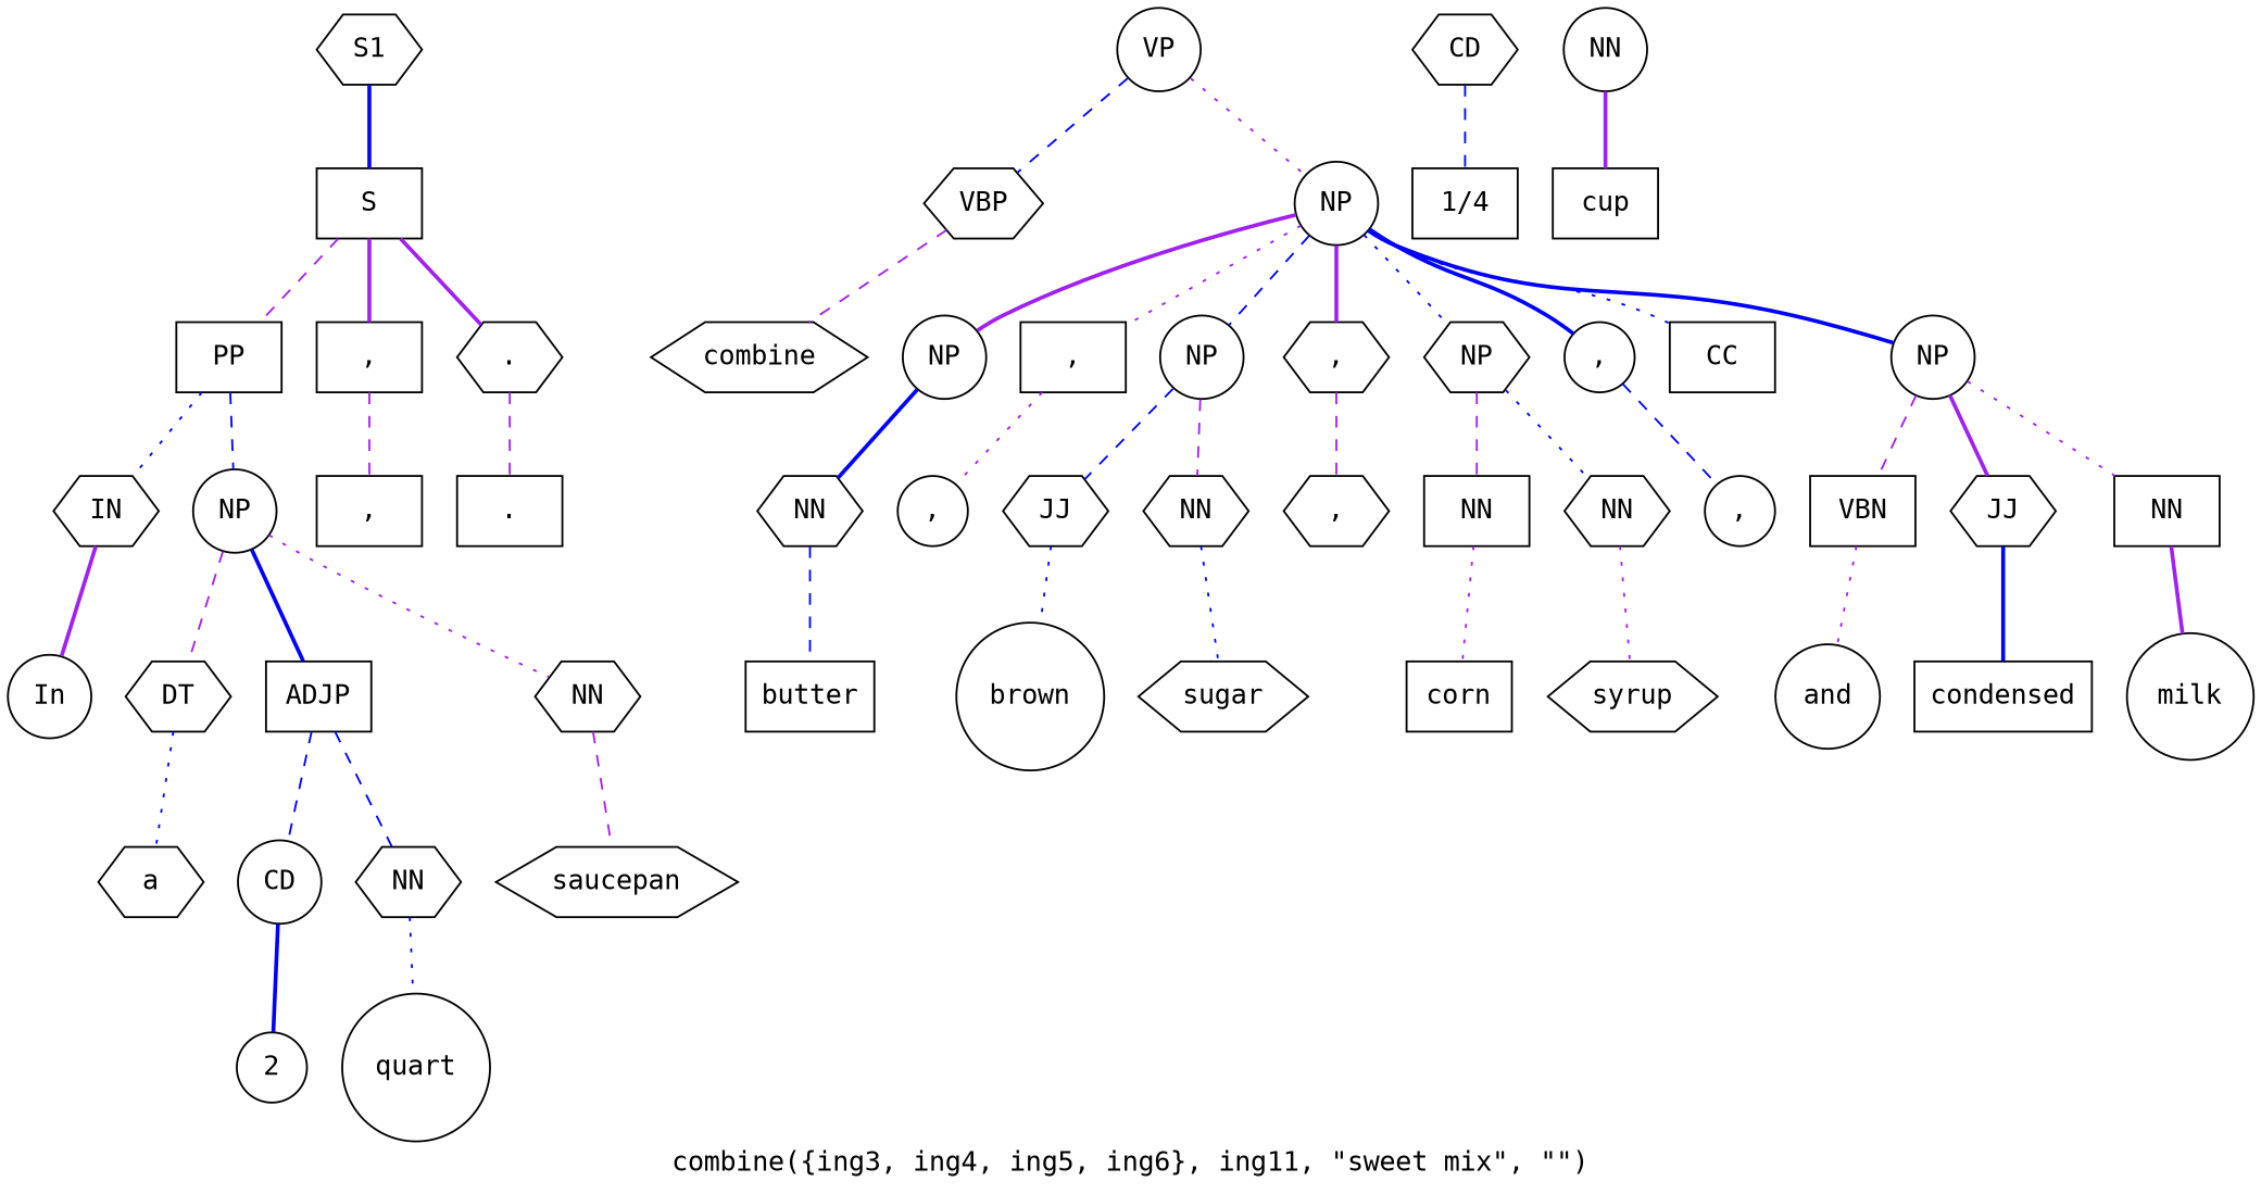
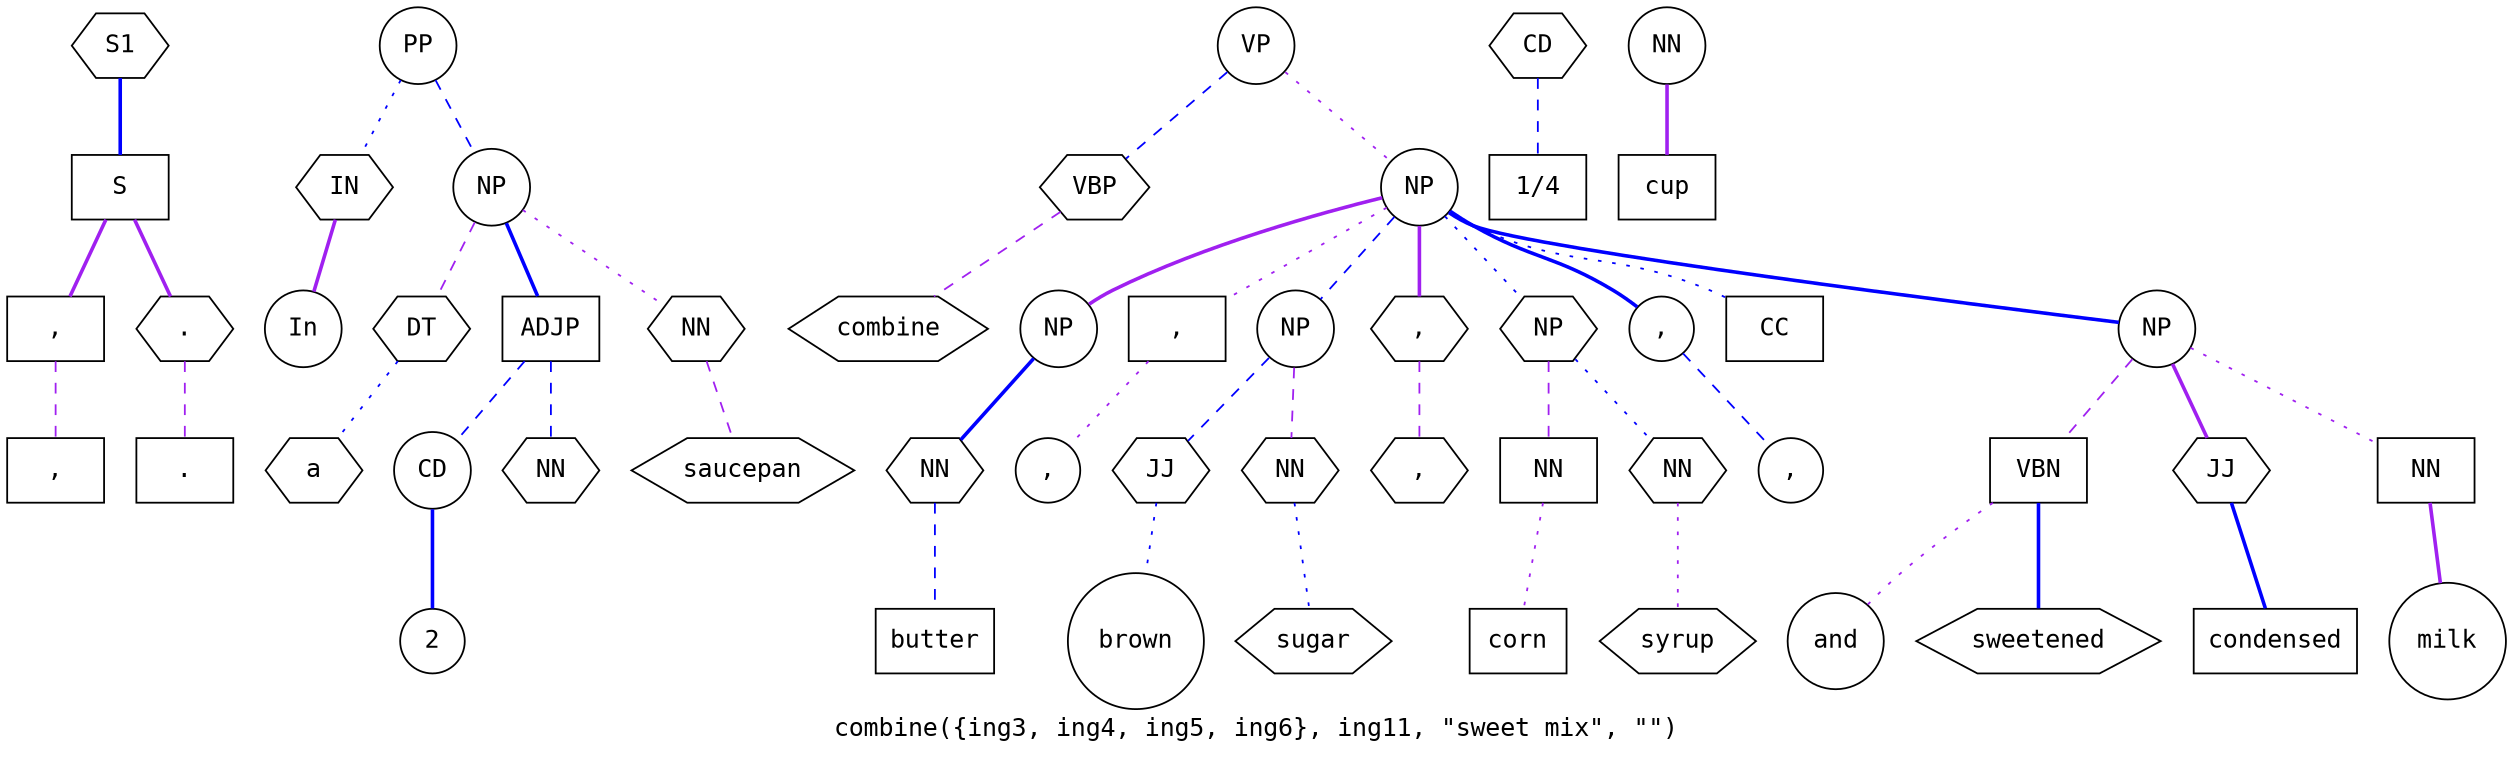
  graph {
    fontname="DejaVu Sans Mono"
    label="combine({ing3, ing4, ing5, ing6}, ing11, \"sweet mix\", \"\")"
    node [fontname="DejaVu Sans Mono" shape=hexagon]
    edge [color=purple fontname="DejaVu Sans Mono" style=dashed]
    n1 [label=S1]
    n2 [label=S shape=box]
-   n3 [label=PP shape=box]
+   n3 [label=PP shape=circle]
    n4 [label="," shape=box]
    n5 [label="."]
    n6 [label=IN]
    n7 [label=NP shape=circle]
    n8 [label="," shape=box]
    n9 [label=VP shape=circle]
    n10 [label=VBP]
    n11 [label=NP shape=circle]
    n12 [label="." shape=box]
    n13 [label=In shape=circle]
    n14 [label=DT]
    n15 [label=ADJP shape=box]
    n16 [label=NN]
    n17 [label=a]
    n18 [label=CD shape=circle]
    n19 [label=NN]
    n20 [label=saucepan]
    n21 [label=2 shape=circle]
-   n22 [label=quart shape=circle]
    n23 [label=combine]
    n24 [label=NP shape=circle]
    n25 [label="," shape=box]
    n26 [label=NP shape=circle]
    n27 [label=","]
    n28 [label=NP]
    n29 [label="," shape=circle]
    n30 [label=CC shape=box]
    n31 [label=NP shape=circle]
    n32 [label=NN]
    n33 [label="," shape=circle]
    n34 [label=JJ]
    n35 [label=NN]
    n36 [label=","]
    n37 [label=NN shape=box]
    n38 [label=NN]
    n39 [label="," shape=circle]
    n40 [label=VBN shape=box]
    n41 [label=JJ]
    n42 [label=NN shape=box]
    n43 [label=butter shape=box]
    n44 [label=CD]
    n45 [label="1/4" shape=box]
    n46 [label=NN shape=circle]
    n47 [label=cup shape=box]
    n48 [label=brown shape=circle]
    n49 [label=sugar]
    n50 [label=corn shape=box]
    n51 [label=syrup]
    n52 [label=and shape=circle]
+   n53 [label=sweetened]
    n54 [label=condensed shape=box]
    n55 [label=milk shape=circle]
    n1 -- n2 [color=blue style=bold]
-   n2 -- n3
    n2 -- n4 [style=bold]
    n2 -- n5 [style=bold]
    n3 -- n6 [color=blue style=dotted]
    n3 -- n7 [color=blue]
    n4 -- n8
    n5 -- n12
    n6 -- n13 [style=bold]
    n7 -- n14
    n7 -- n15 [color=blue style=bold]
    n7 -- n16 [style=dotted]
    n9 -- n10 [color=blue]
    n9 -- n11 [style=dotted]
    n10 -- n23
    n11 -- n24 [style=bold]
    n11 -- n25 [style=dotted]
    n11 -- n26 [color=blue]
    n11 -- n27 [style=bold]
    n11 -- n28 [color=blue style=dotted]
    n11 -- n29 [color=blue style=bold]
    n11 -- n30 [color=blue style=dotted]
    n11 -- n31 [color=blue style=bold]
    n14 -- n17 [color=blue style=dotted]
    n15 -- n18 [color=blue]
    n15 -- n19 [color=blue]
    n16 -- n20
    n18 -- n21 [color=blue style=bold]
-   n19 -- n22 [color=blue style=dotted]
    n24 -- n32 [color=blue style=bold]
    n25 -- n33 [style=dotted]
    n26 -- n34 [color=blue]
    n26 -- n35
    n27 -- n36
    n28 -- n37
    n28 -- n38 [color=blue style=dotted]
    n29 -- n39 [color=blue]
    n31 -- n40
    n31 -- n41 [style=bold]
    n31 -- n42 [style=dotted]
    n32 -- n43 [color=blue]
    n34 -- n48 [color=blue style=dotted]
    n35 -- n49 [color=blue style=dotted]
    n37 -- n50 [style=dotted]
    n38 -- n51 [style=dotted]
    n40 -- n52 [style=dotted]
+   n40 -- n53 [color=blue style=bold]
    n41 -- n54 [color=blue style=bold]
    n42 -- n55 [style=bold]
    n44 -- n45 [color=blue]
    n46 -- n47 [style=bold]
  }
